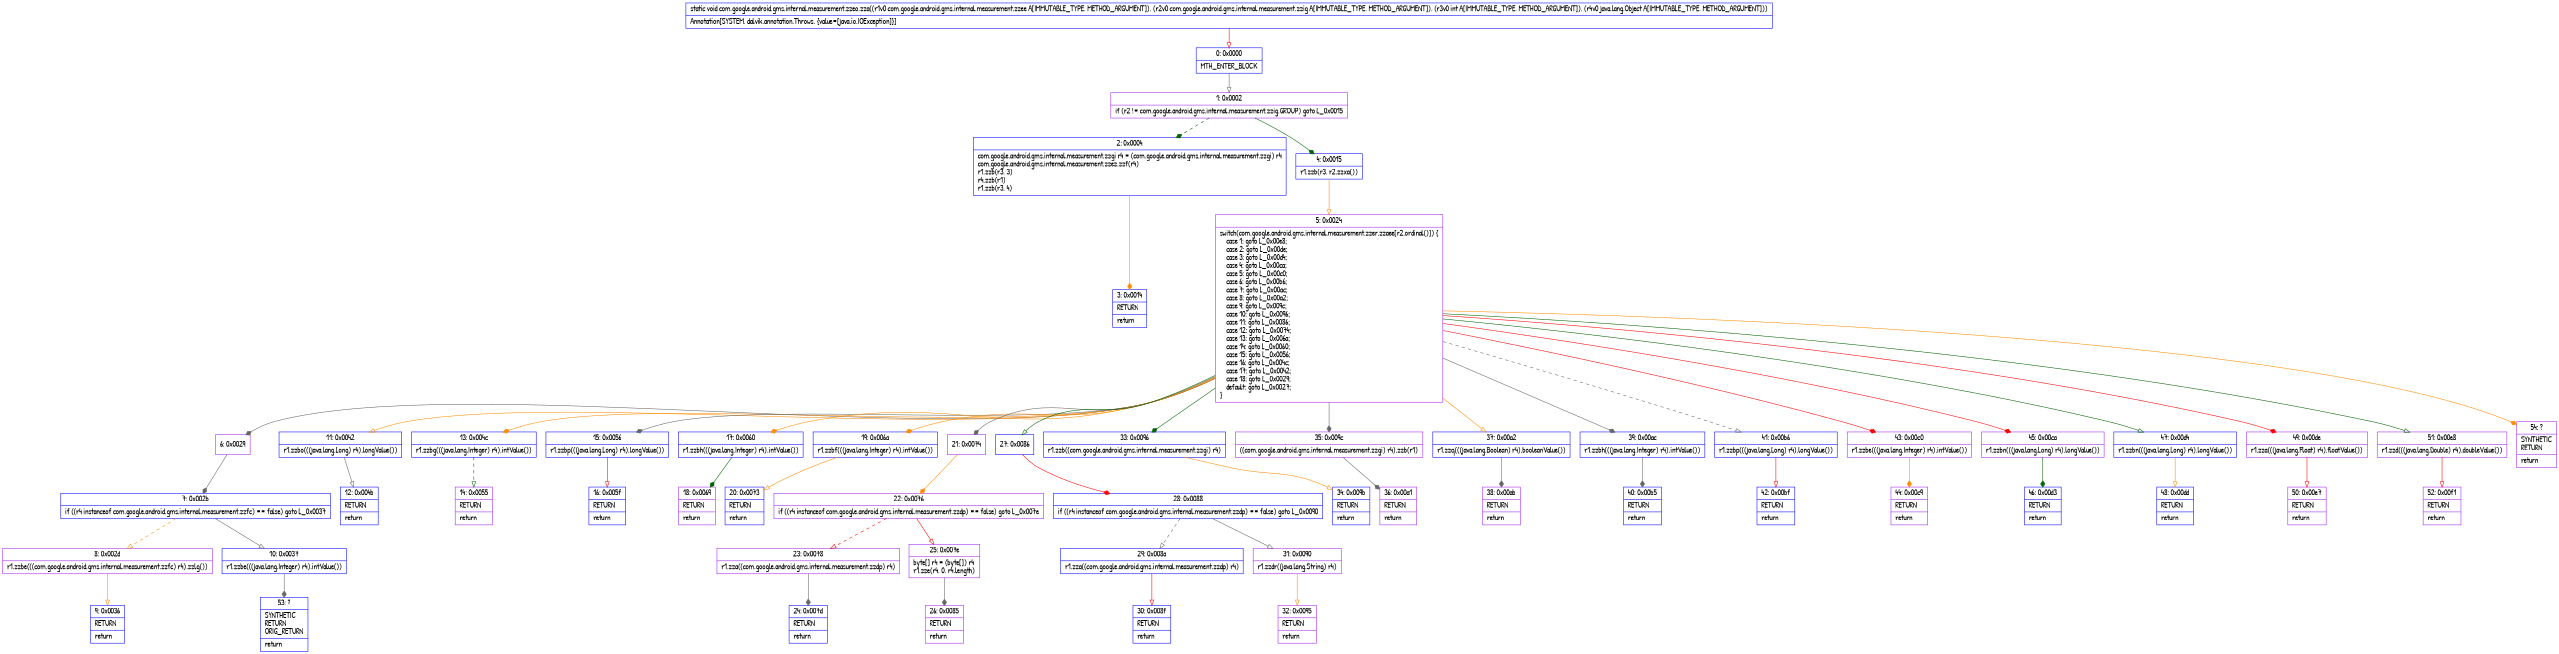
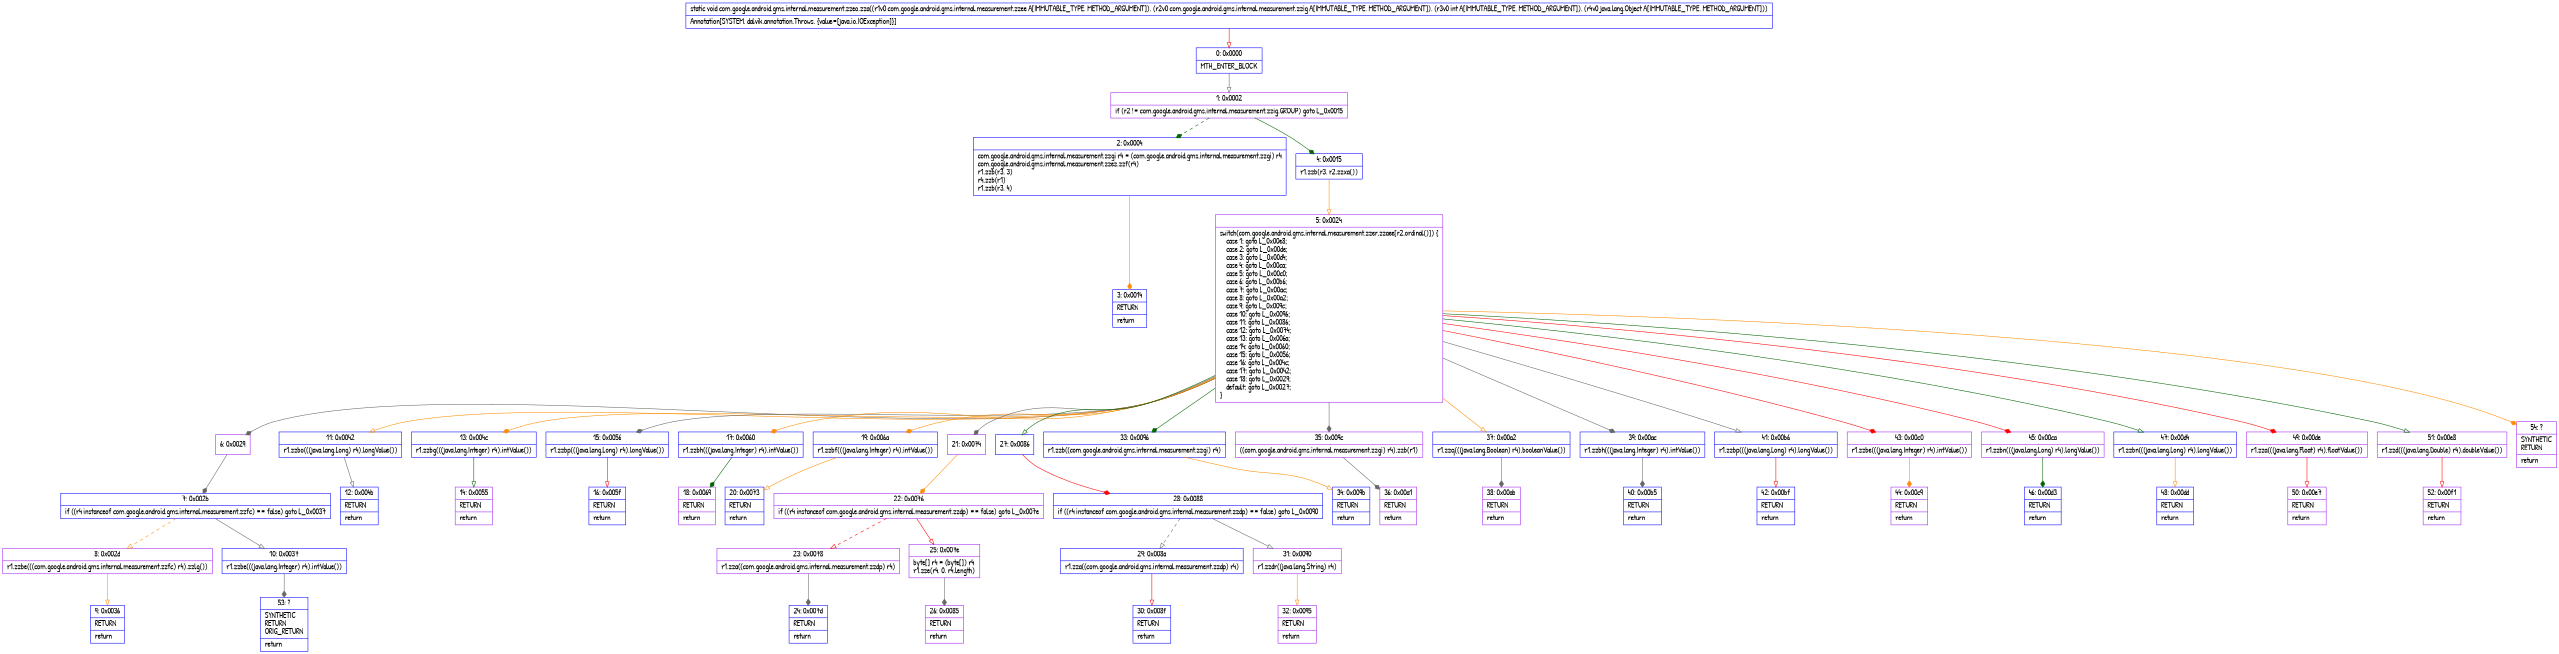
  digraph {
    fontname="Patrick Hand"
    node [color=blue fontname="Patrick Hand" shape=record]
    edge [arrowhead=diamond color=gray40 fontname="Patrick Hand"]
    n1 [label="{0\:\ 0x0000|MTH_ENTER_BLOCK\l}"]
    n2 [color=purple label="{1\:\ 0x0002|if (r2 != com.google.android.gms.internal.measurement.zzig.GROUP) goto L_0x0015\l}"]
    n3 [label="{2\:\ 0x0004|com.google.android.gms.internal.measurement.zzgi r4 = (com.google.android.gms.internal.measurement.zzgi) r4\lcom.google.android.gms.internal.measurement.zzez.zzf(r4)\lr1.zzb(r3, 3)\lr4.zzb(r1)\lr1.zzb(r3, 4)\l}"]
    n4 [label="{4\:\ 0x0015|r1.zzb(r3, r2.zzxa())\l}"]
    n5 [label="{3\:\ 0x0014|RETURN\l|return\l}"]
    n6 [color=purple label="{5\:\ 0x0024|switch(com.google.android.gms.internal.measurement.zzer.zzaee[r2.ordinal()]) \{\l    case 1: goto L_0x00e8;\l    case 2: goto L_0x00de;\l    case 3: goto L_0x00d4;\l    case 4: goto L_0x00ca;\l    case 5: goto L_0x00c0;\l    case 6: goto L_0x00b6;\l    case 7: goto L_0x00ac;\l    case 8: goto L_0x00a2;\l    case 9: goto L_0x009c;\l    case 10: goto L_0x0096;\l    case 11: goto L_0x0086;\l    case 12: goto L_0x0074;\l    case 13: goto L_0x006a;\l    case 14: goto L_0x0060;\l    case 15: goto L_0x0056;\l    case 16: goto L_0x004c;\l    case 17: goto L_0x0042;\l    case 18: goto L_0x0029;\l    default: goto L_0x0027;\l\}\l}"]
    n7 [color=purple label="{6\:\ 0x0029}"]
    n8 [label="{11\:\ 0x0042|r1.zzbo(((java.lang.Long) r4).longValue())\l}"]
    n9 [label="{13\:\ 0x004c|r1.zzbg(((java.lang.Integer) r4).intValue())\l}"]
    n10 [label="{15\:\ 0x0056|r1.zzbp(((java.lang.Long) r4).longValue())\l}"]
    n11 [label="{17\:\ 0x0060|r1.zzbh(((java.lang.Integer) r4).intValue())\l}"]
    n12 [label="{19\:\ 0x006a|r1.zzbf(((java.lang.Integer) r4).intValue())\l}"]
    n13 [color=purple label="{21\:\ 0x0074}"]
    n14 [label="{27\:\ 0x0086}"]
    n15 [label="{33\:\ 0x0096|r1.zzb((com.google.android.gms.internal.measurement.zzgi) r4)\l}"]
    n16 [color=purple label="{35\:\ 0x009c|((com.google.android.gms.internal.measurement.zzgi) r4).zzb(r1)\l}"]
    n17 [label="{37\:\ 0x00a2|r1.zzq(((java.lang.Boolean) r4).booleanValue())\l}"]
    n18 [label="{39\:\ 0x00ac|r1.zzbh(((java.lang.Integer) r4).intValue())\l}"]
    n19 [label="{41\:\ 0x00b6|r1.zzbp(((java.lang.Long) r4).longValue())\l}"]
    n20 [color=purple label="{43\:\ 0x00c0|r1.zzbe(((java.lang.Integer) r4).intValue())\l}"]
    n21 [color=purple label="{45\:\ 0x00ca|r1.zzbn(((java.lang.Long) r4).longValue())\l}"]
    n22 [label="{47\:\ 0x00d4|r1.zzbn(((java.lang.Long) r4).longValue())\l}"]
    n23 [color=purple label="{49\:\ 0x00de|r1.zza(((java.lang.Float) r4).floatValue())\l}"]
    n24 [color=purple label="{51\:\ 0x00e8|r1.zzd(((java.lang.Double) r4).doubleValue())\l}"]
    n25 [color=purple label="{54\:\ ?|SYNTHETIC\lRETURN\l|return\l}"]
    n26 [label="{7\:\ 0x002b|if ((r4 instanceof com.google.android.gms.internal.measurement.zzfc) == false) goto L_0x0037\l}"]
    n27 [label="{12\:\ 0x004b|RETURN\l|return\l}"]
    n28 [color=purple label="{14\:\ 0x0055|RETURN\l|return\l}"]
    n29 [label="{16\:\ 0x005f|RETURN\l|return\l}"]
    n30 [color=purple label="{18\:\ 0x0069|RETURN\l|return\l}"]
    n31 [label="{20\:\ 0x0073|RETURN\l|return\l}"]
    n32 [color=purple label="{22\:\ 0x0076|if ((r4 instanceof com.google.android.gms.internal.measurement.zzdp) == false) goto L_0x007e\l}"]
    n33 [label="{28\:\ 0x0088|if ((r4 instanceof com.google.android.gms.internal.measurement.zzdp) == false) goto L_0x0090\l}"]
    n34 [label="{34\:\ 0x009b|RETURN\l|return\l}"]
    n35 [color=purple label="{36\:\ 0x00a1|RETURN\l|return\l}"]
    n36 [color=purple label="{38\:\ 0x00ab|RETURN\l|return\l}"]
    n37 [label="{40\:\ 0x00b5|RETURN\l|return\l}"]
    n38 [label="{42\:\ 0x00bf|RETURN\l|return\l}"]
    n39 [color=purple label="{44\:\ 0x00c9|RETURN\l|return\l}"]
    n40 [label="{46\:\ 0x00d3|RETURN\l|return\l}"]
    n41 [label="{48\:\ 0x00dd|RETURN\l|return\l}"]
    n42 [color=purple label="{50\:\ 0x00e7|RETURN\l|return\l}"]
    n43 [color=purple label="{52\:\ 0x00f1|RETURN\l|return\l}"]
    n44 [color=purple label="{8\:\ 0x002d|r1.zzbe(((com.google.android.gms.internal.measurement.zzfc) r4).zzlg())\l}"]
    n45 [label="{10\:\ 0x0037|r1.zzbe(((java.lang.Integer) r4).intValue())\l}"]
    n46 [label="{9\:\ 0x0036|RETURN\l|return\l}"]
    n47 [label="{53\:\ ?|SYNTHETIC\lRETURN\lORIG_RETURN\l|return\l}"]
    n48 [color=purple label="{23\:\ 0x0078|r1.zza((com.google.android.gms.internal.measurement.zzdp) r4)\l}"]
    n49 [color=purple label="{25\:\ 0x007e|byte[] r4 = (byte[]) r4\lr1.zze(r4, 0, r4.length)\l}"]
    n50 [label="{24\:\ 0x007d|RETURN\l|return\l}"]
    n51 [color=purple label="{26\:\ 0x0085|RETURN\l|return\l}"]
    n52 [label="{29\:\ 0x008a|r1.zza((com.google.android.gms.internal.measurement.zzdp) r4)\l}"]
    n53 [color=purple label="{31\:\ 0x0090|r1.zzdr((java.lang.String) r4)\l}"]
    n54 [label="{30\:\ 0x008f|RETURN\l|return\l}"]
    n55 [color=purple label="{32\:\ 0x0095|RETURN\l|return\l}"]
    n56 [label="{static void com.google.android.gms.internal.measurement.zzeo.zza((r1v0 com.google.android.gms.internal.measurement.zzee A[IMMUTABLE_TYPE, METHOD_ARGUMENT]), (r2v0 com.google.android.gms.internal.measurement.zzig A[IMMUTABLE_TYPE, METHOD_ARGUMENT]), (r3v0 int A[IMMUTABLE_TYPE, METHOD_ARGUMENT]), (r4v0 java.lang.Object A[IMMUTABLE_TYPE, METHOD_ARGUMENT]))  | Annotation[SYSTEM, dalvik.annotation.Throws, \{value=[java.io.IOException]\}]\l}"]
    n1 -> n2 [arrowhead=onormal]
    n2 -> n3 [color=darkgreen style=dashed]
    n2 -> n4 [color=darkgreen]
    n3 -> n5 [color=darkorange]
    n4 -> n6 [arrowhead=onormal color=darkorange]
    n6 -> n7
    n6 -> n8 [arrowhead=onormal color=darkorange]
    n6 -> n9 [color=darkorange]
    n6 -> n10
    n6 -> n11 [color=darkorange]
    n6 -> n12 [color=darkorange]
    n6 -> n13
    n6 -> n14 [arrowhead=onormal color=darkgreen]
    n6 -> n15 [color=darkgreen]
    n6 -> n16
    n6 -> n17 [arrowhead=onormal color=darkorange]
    n6 -> n18
-   n6 -> n19 [arrowhead=onormal style=dashed]
+   n6 -> n19 [arrowhead=onormal]
    n6 -> n20 [color=red]
    n6 -> n21 [color=red]
    n6 -> n22 [arrowhead=onormal color=darkgreen]
    n6 -> n23 [color=red]
    n6 -> n24 [arrowhead=onormal color=darkgreen]
    n6 -> n25 [color=darkorange]
    n7 -> n26
    n8 -> n27 [arrowhead=onormal]
-   n9 -> n28 [arrowhead=onormal color=darkgreen style=dashed]
+   n9 -> n28 [arrowhead=onormal color=darkgreen]
    n10 -> n29 [arrowhead=onormal color=red]
    n11 -> n30 [color=darkgreen]
    n12 -> n31 [arrowhead=onormal color=darkorange]
    n13 -> n32 [color=darkorange]
    n14 -> n33 [color=red]
    n15 -> n34 [arrowhead=onormal color=darkorange]
    n16 -> n35
    n17 -> n36
    n18 -> n37
    n19 -> n38 [arrowhead=onormal color=red]
    n20 -> n39 [color=darkorange]
    n21 -> n40 [color=darkgreen]
    n22 -> n41 [arrowhead=onormal color=darkorange]
    n23 -> n42 [arrowhead=onormal color=red]
    n24 -> n43 [arrowhead=onormal color=red]
    n26 -> n44 [arrowhead=onormal color=darkorange style=dashed]
    n26 -> n45 [arrowhead=onormal]
    n32 -> n48 [arrowhead=onormal color=red style=dashed]
    n32 -> n49 [arrowhead=onormal color=red]
    n33 -> n52 [arrowhead=onormal style=dashed]
    n33 -> n53 [arrowhead=onormal]
    n44 -> n46 [arrowhead=onormal color=darkorange]
    n45 -> n47
    n48 -> n50
    n49 -> n51
    n52 -> n54 [arrowhead=onormal color=red]
    n53 -> n55 [arrowhead=onormal color=darkorange]
    n56 -> n1 [arrowhead=onormal color=red]
  }
